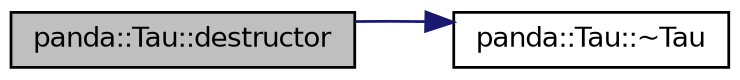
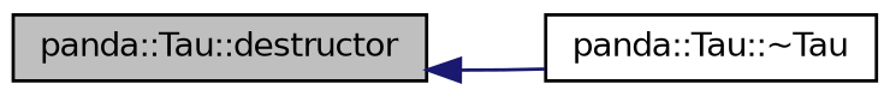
  digraph {
    rankdir=LR
    node [color=black fontname=Helvetica fontsize=10 shape=record style=filled]
    n1 [fillcolor=grey75 fontcolor=black height=0.2 label="panda::Tau::destructor" width=0.4]
    n2 [fillcolor=white height=0.2 label="panda::Tau::~Tau" width=0.4]
-   n2 -> n1 [color=midnightblue dir=back fontname=Helvetica fontsize=10 labelfontname=Helvetica labelfontsize=10 style=solid]
+   n1 -> n2 [color=midnightblue dir=back fontname=Helvetica fontsize=10 labelfontname=Helvetica labelfontsize=10 style=solid]
  }
